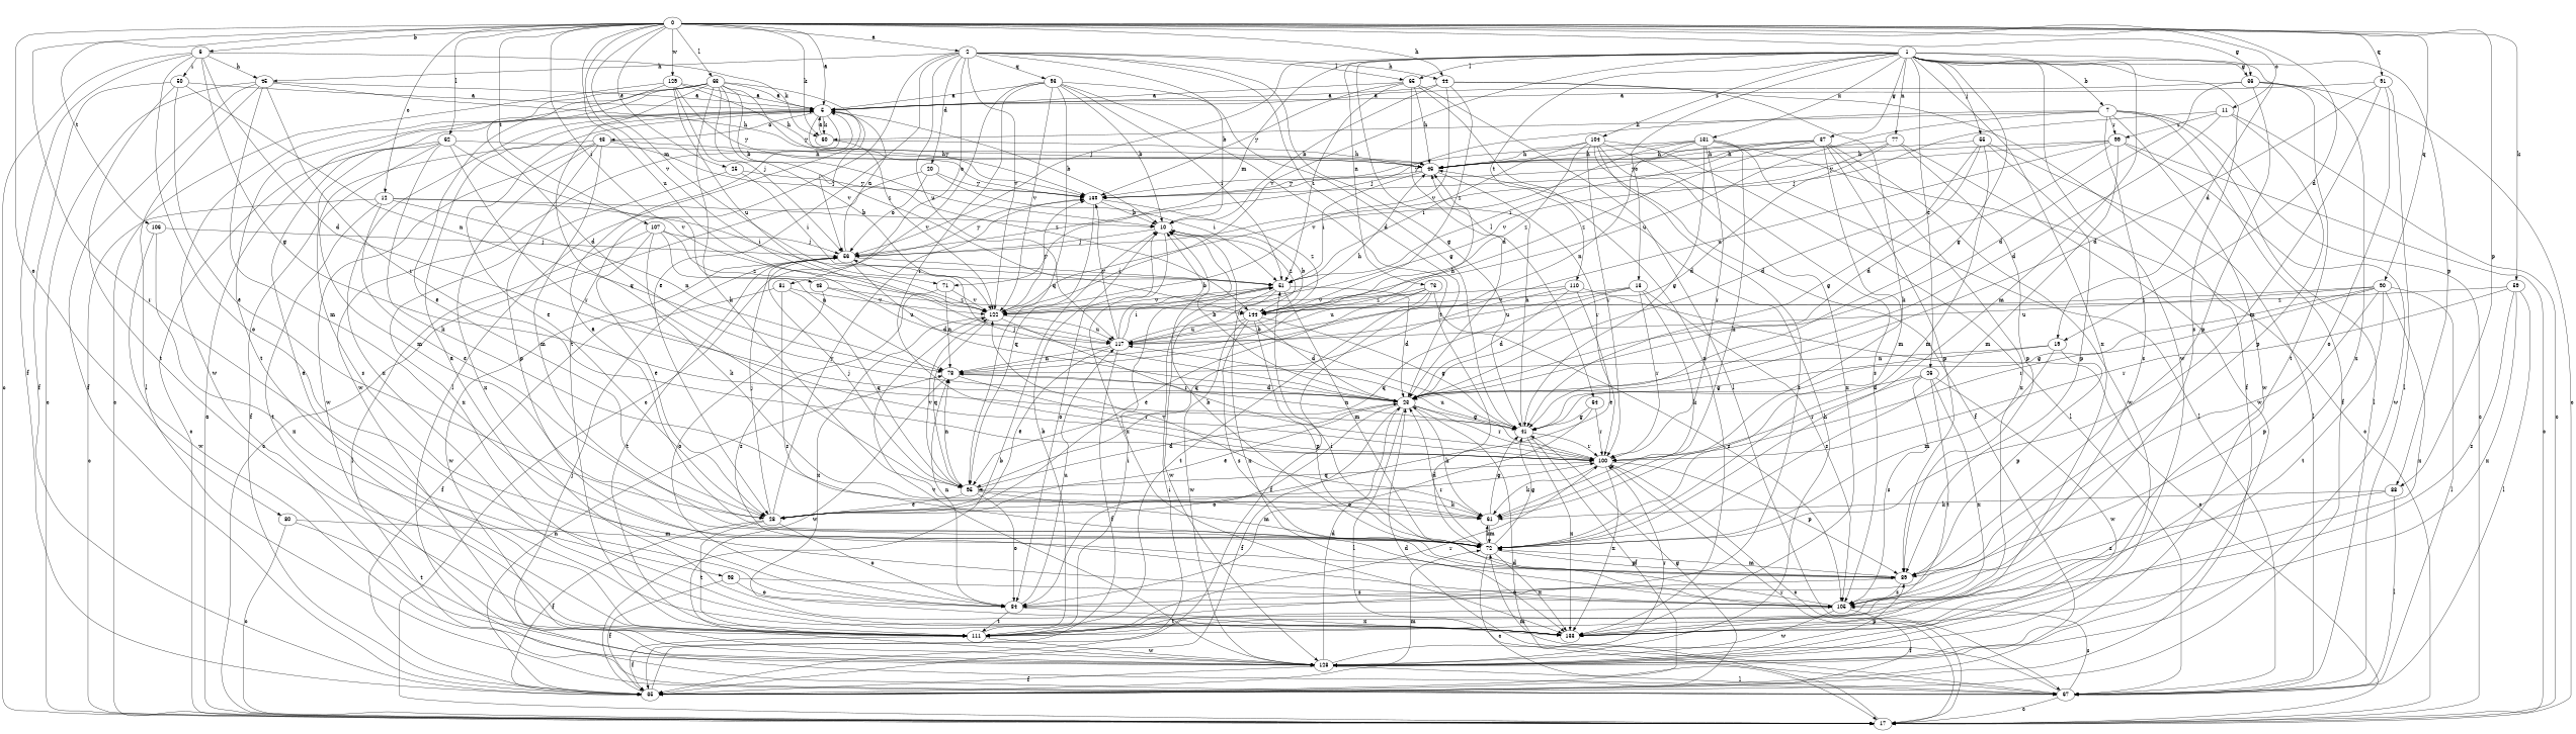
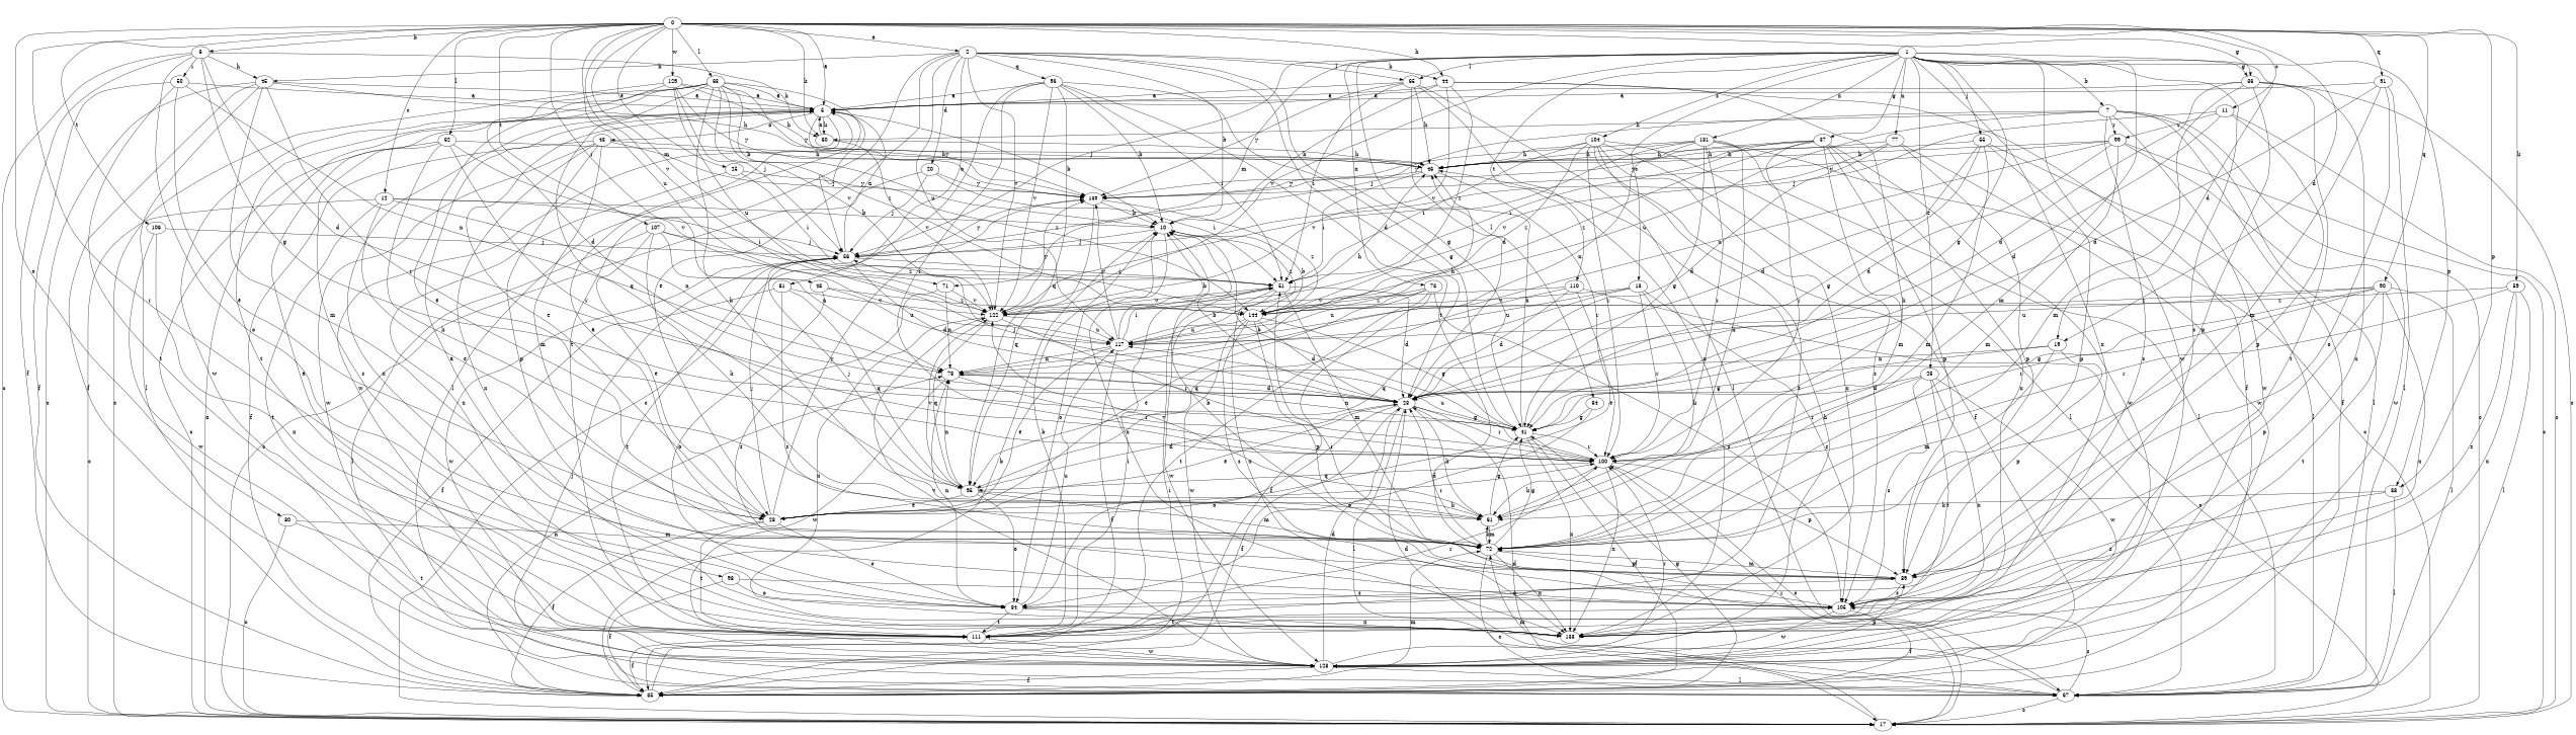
  strict digraph {
    fontname="DejaVu Serif"
    node [fontname="DejaVu Serif"]
    edge [fontname="DejaVu Serif"]
    0
    2
    5
    6
    11
    12
    19
    25
    36
    44
    48
    59
    60
    62
    63
    71
    80
    88
    90
    91
    98
    106
    107
    117
    122
    n26 [label=129]
    41
    65
    10
    20
    23
    28
    45
    81
    93
    111
    56
    128
    133
    n40 [label=43]
    139
    17
    35
    50
    84
    99
    89
    51
    78
    72
    144
    61
    105
    67
    100
    46
    95
    1
    7
    13
    26
    37
    55
    64
    73
    77
    104
    110
    131
    0 -> 2 [label=a]
    0 -> 5 [label=a]
    0 -> 6 [label=b]
    0 -> 11 [label=c]
    0 -> 12 [label=c]
    0 -> 19 [label=d]
    0 -> 25 [label=e]
    0 -> 36 [label=g]
    0 -> 44 [label=h]
    0 -> 48 [label=i]
    0 -> 59 [label=k]
    0 -> 60 [label=k]
    0 -> 62 [label=l]
    0 -> 63 [label=l]
    0 -> 71 [label=m]
    0 -> 80 [label=o]
    0 -> 88 [label=p]
    0 -> 90 [label=q]
    0 -> 91 [label=q]
    0 -> 98 [label=r]
    0 -> 106 [label=t]
    0 -> 107 [label=t]
    0 -> 117 [label=u]
    0 -> 122 [label=v]
    0 -> n26 [label=w]
    2 -> 44 [label=h]
    2 -> 117 [label=u]
    2 -> 122 [label=v]
    2 -> 41 [label=g]
    2 -> 65 [label=l]
    2 -> 10 [label=b]
    2 -> 20 [label=d]
    2 -> 23 [label=d]
    2 -> 28 [label=e]
    2 -> 45 [label=h]
    2 -> 81 [label=o]
    2 -> 93 [label=q]
    2 -> 111 [label=t]
    5 -> 60 [label=k]
    5 -> 10 [label=b]
    5 -> 28 [label=e]
    5 -> 56 [label=j]
    5 -> 128 [label=w]
    5 -> 133 [label=x]
    5 -> n40 [label=o]
    5 -> 139 [label=y]
    6 -> 60 [label=k]
    6 -> 41 [label=g]
    6 -> 23 [label=d]
    6 -> 45 [label=h]
    6 -> 17 [label=c]
    6 -> 35 [label=f]
    6 -> 50 [label=i]
    6 -> 84 [label=o]
    11 -> 23 [label=d]
    11 -> 56 [label=j]
    11 -> 17 [label=c]
    11 -> 99 [label=r]
    11 -> 89 [label=p]
    12 -> 10 [label=b]
    12 -> 28 [label=e]
    12 -> 111 [label=t]
    12 -> 17 [label=c]
    12 -> 51 [label=i]
    12 -> 78 [label=n]
    19 -> 41 [label=g]
    19 -> 89 [label=p]
    19 -> 78 [label=n]
    19 -> 72 [label=m]
    25 -> 133 [label=x]
    25 -> 139 [label=y]
    25 -> 51 [label=i]
    36 -> 5 [label=a]
    36 -> 23 [label=d]
    36 -> 111 [label=t]
    36 -> 133 [label=x]
    36 -> 17 [label=c]
    36 -> 89 [label=p]
    44 -> 5 [label=a]
    44 -> 122 [label=v]
    44 -> 10 [label=b]
    44 -> 35 [label=f]
    44 -> 144 [label=z]
    44 -> 61 [label=k]
    48 -> 117 [label=u]
    48 -> 84 [label=o]
    48 -> 144 [label=z]
    59 -> 133 [label=x]
    59 -> 144 [label=z]
    59 -> 105 [label=s]
    59 -> 67 [label=l]
    59 -> 100 [label=r]
    60 -> 5 [label=a]
    60 -> 122 [label=v]
    60 -> 46 [label=h]
    62 -> 122 [label=v]
    62 -> 17 [label=c]
-   62 -> 72 [label=m]
+   36 -> 72 [label=m]
    62 -> 61 [label=k]
    62 -> 105 [label=s]
    62 -> 100 [label=r]
    62 -> 46 [label=h]
    63 -> 5 [label=a]
    63 -> 122 [label=v]
    63 -> 10 [label=b]
    63 -> 28 [label=e]
    63 -> 111 [label=t]
    63 -> 128 [label=w]
    63 -> 139 [label=y]
    63 -> 144 [label=z]
    63 -> 61 [label=k]
    63 -> 67 [label=l]
    63 -> 95 [label=q]
    71 -> 122 [label=v]
    71 -> 78 [label=n]
    71 -> 105 [label=s]
    80 -> 111 [label=t]
    80 -> 17 [label=c]
    80 -> 72 [label=m]
    88 -> 61 [label=k]
    88 -> 105 [label=s]
    88 -> 67 [label=l]
    90 -> 117 [label=u]
    90 -> 41 [label=g]
    90 -> 111 [label=t]
    90 -> 133 [label=x]
    90 -> 89 [label=p]
    90 -> 144 [label=z]
    90 -> 67 [label=l]
    90 -> 100 [label=r]
    91 -> 5 [label=a]
    91 -> 23 [label=d]
    91 -> 84 [label=o]
    91 -> 72 [label=m]
    91 -> 67 [label=l]
    98 -> 35 [label=f]
    98 -> 84 [label=o]
    98 -> 105 [label=s]
    106 -> 56 [label=j]
    106 -> 128 [label=w]
    106 -> 133 [label=x]
    107 -> 28 [label=e]
    107 -> 56 [label=j]
    107 -> 78 [label=n]
-   107 -> 122 [label=z]
+   107 -> 144 [label=z]
    107 -> 61 [label=k]
    107 -> 67 [label=l]
    117 -> 10 [label=b]
    117 -> 28 [label=e]
    117 -> 139 [label=y]
    117 -> 35 [label=f]
    117 -> 51 [label=i]
    117 -> 78 [label=n]
    117 -> 46 [label=h]
    122 -> 117 [label=u]
    122 -> 133 [label=x]
    122 -> 139 [label=y]
    122 -> 100 [label=r]
    122 -> 95 [label=q]
    n26 -> 5 [label=a]
    n26 -> 117 [label=u]
    n26 -> 23 [label=d]
    n26 -> 56 [label=j]
    n26 -> 139 [label=y]
    n26 -> 17 [label=c]
    n26 -> 46 [label=h]
    41 -> 10 [label=b]
    41 -> 133 [label=x]
    41 -> 35 [label=f]
    41 -> 78 [label=n]
    41 -> 100 [label=r]
    41 -> 46 [label=h]
    65 -> 5 [label=a]
    65 -> 23 [label=d]
    65 -> 133 [label=x]
    65 -> 139 [label=y]
    65 -> 51 [label=i]
    65 -> 67 [label=l]
    65 -> 46 [label=h]
    10 -> 56 [label=j]
    10 -> 133 [label=x]
    10 -> 84 [label=o]
    10 -> 144 [label=z]
-   20 -> 56 [label=o]
+   20 -> 56 [label=j]
    20 -> 139 [label=y]
    20 -> 17 [label=c]
    20 -> 51 [label=i]
    23 -> 41 [label=g]
    23 -> 10 [label=b]
    23 -> 28 [label=e]
    23 -> 56 [label=j]
    23 -> 35 [label=f]
    23 -> 84 [label=o]
    23 -> 61 [label=k]
    23 -> 67 [label=l]
    23 -> 100 [label=r]
    28 -> 111 [label=t]
    28 -> 56 [label=j]
    28 -> 139 [label=y]
    28 -> 35 [label=f]
    28 -> 84 [label=o]
    28 -> 100 [label=r]
    45 -> 5 [label=a]
    45 -> 17 [label=c]
    45 -> 35 [label=f]
    45 -> 72 [label=m]
    45 -> 67 [label=l]
    45 -> 100 [label=r]
    45 -> 46 [label=h]
    81 -> 122 [label=v]
    81 -> 35 [label=f]
    81 -> 105 [label=s]
    81 -> 95 [label=q]
    93 -> 5 [label=a]
    93 -> 122 [label=v]
    93 -> 41 [label=g]
    93 -> 10 [label=b]
    93 -> 17 [label=c]
    93 -> 51 [label=i]
    93 -> 72 [label=t]
    93 -> 100 [label=r]
    93 -> 95 [label=q]
    111 -> 5 [label=a]
    111 -> 10 [label=b]
    111 -> 128 [label=w]
    111 -> 35 [label=f]
    111 -> 51 [label=i]
    111 -> 100 [label=r]
    56 -> 5 [label=a]
    56 -> 23 [label=d]
    56 -> 111 [label=t]
    56 -> 128 [label=w]
    56 -> 139 [label=y]
    56 -> 51 [label=i]
    128 -> 122 [label=v]
    128 -> 23 [label=d]
    128 -> 35 [label=f]
    128 -> 89 [label=p]
    128 -> 67 [label=l]
    128 -> 100 [label=r]
    128 -> 46 [label=h]
    n40 -> 128 [label=w]
    n40 -> 133 [label=x]
    n40 -> 35 [label=f]
    n40 -> 89 [label=p]
    n40 -> 72 [label=m]
    n40 -> 144 [label=z]
    n40 -> 46 [label=h]
    139 -> 10 [label=b]
    139 -> 144 [label=z]
    139 -> 95 [label=q]
    17 -> 5 [label=a]
    17 -> 23 [label=d]
    17 -> 100 [label=r]
    35 -> 41 [label=g]
    35 -> 10 [label=b]
    35 -> 51 [label=i]
    35 -> 78 [label=n]
    35 -> 72 [label=m]
    50 -> 5 [label=a]
    50 -> 28 [label=e]
    50 -> 111 [label=t]
    50 -> 35 [label=f]
    50 -> 78 [label=n]
    84 -> 5 [label=a]
    84 -> 117 [label=u]
    84 -> 111 [label=t]
    84 -> 133 [label=x]
    84 -> 78 [label=n]
    99 -> 117 [label=u]
    99 -> 23 [label=d]
    99 -> 128 [label=w]
    99 -> 139 [label=y]
    99 -> 17 [label=c]
    99 -> 72 [label=m]
    99 -> 46 [label=h]
    89 -> 10 [label=b]
    89 -> 84 [label=o]
    89 -> 72 [label=m]
    89 -> 105 [label=s]
    51 -> 122 [label=v]
    51 -> 23 [label=d]
    51 -> 128 [label=w]
    51 -> 133 [label=x]
    51 -> 72 [label=m]
    78 -> 23 [label=d]
    78 -> 128 [label=w]
    78 -> 100 [label=r]
    78 -> 46 [label=h]
    72 -> 5 [label=a]
    72 -> 41 [label=g]
    72 -> 23 [label=d]
    72 -> 133 [label=x]
    72 -> 17 [label=c]
    72 -> 89 [label=p]
    72 -> 61 [label=k]
    144 -> 117 [label=u]
    144 -> 41 [label=g]
    144 -> 10 [label=b]
    144 -> 23 [label=d]
    144 -> 128 [label=w]
    144 -> 89 [label=p]
    144 -> 105 [label=s]
    61 -> 122 [label=v]
    61 -> 41 [label=g]
    61 -> 72 [label=m]
    105 -> 111 [label=t]
    105 -> 128 [label=w]
    105 -> 35 [label=f]
    105 -> 51 [label=i]
    67 -> 23 [label=d]
    67 -> 56 [label=j]
    67 -> 17 [label=c]
    67 -> 72 [label=m]
    67 -> 105 [label=s]
    100 -> 117 [label=u]
    100 -> 133 [label=x]
    100 -> 17 [label=c]
    100 -> 89 [label=p]
    100 -> 61 [label=k]
    100 -> 95 [label=q]
    46 -> 139 [label=y]
    46 -> 51 [label=i]
    46 -> 100 [label=r]
    95 -> 122 [label=v]
    95 -> 23 [label=d]
    95 -> 28 [label=e]
    95 -> 56 [label=j]
    95 -> 84 [label=o]
    95 -> 78 [label=n]
    95 -> 72 [label=m]
    95 -> 61 [label=k]
    1 -> 19 [label=d]
    1 -> 36 [label=g]
    1 -> 71 [label=m]
    1 -> 88 [label=p]
    1 -> 122 [label=v]
    1 -> 41 [label=g]
    1 -> 65 [label=l]
    1 -> 56 [label=j]
    1 -> 128 [label=w]
    1 -> 133 [label=x]
    1 -> 72 [label=m]
    1 -> 105 [label=s]
    1 -> 7 [label=b]
    1 -> 13 [label=c]
    1 -> 26 [label=e]
    1 -> 37 [label=g]
    1 -> 55 [label=j]
    1 -> 64 [label=l]
    1 -> 73 [label=n]
    1 -> 77 [label=n]
    1 -> 104 [label=s]
    1 -> 110 [label=t]
    1 -> 131 [label=x]
    7 -> 60 [label=k]
    7 -> 117 [label=u]
    7 -> 56 [label=j]
    7 -> 128 [label=w]
    7 -> 17 [label=c]
    7 -> 35 [label=f]
    7 -> 99 [label=r]
    7 -> 105 [label=s]
    7 -> 67 [label=l]
    13 -> 117 [label=u]
    13 -> 122 [label=v]
    13 -> 61 [label=k]
    13 -> 105 [label=s]
    13 -> 100 [label=r]
    13 -> 95 [label=q]
    26 -> 23 [label=d]
    26 -> 111 [label=t]
    26 -> 128 [label=w]
    26 -> 133 [label=x]
    26 -> 105 [label=s]
    26 -> 100 [label=r]
    37 -> 128 [label=w]
    37 -> 133 [label=x]
    37 -> 139 [label=y]
    37 -> 89 [label=p]
    37 -> 51 [label=i]
    37 -> 72 [label=m]
    37 -> 144 [label=z]
    37 -> 46 [label=h]
    55 -> 41 [label=g]
    55 -> 23 [label=d]
    55 -> 89 [label=p]
    55 -> 72 [label=m]
    55 -> 67 [label=l]
    55 -> 46 [label=h]
    64 -> 41 [label=g]
    64 -> 84 [label=o]
-   64 -> 100 [label=r]
+   37 -> 100 [label=r]
    73 -> 117 [label=u]
    73 -> 28 [label=e]
    73 -> 111 [label=t]
    73 -> 35 [label=f]
    73 -> 144 [label=z]
    73 -> 105 [label=s]
    77 -> 122 [label=v]
    77 -> 23 [label=d]
    77 -> 128 [label=w]
    77 -> 89 [label=p]
    77 -> 46 [label=h]
    104 -> 111 [label=t]
    104 -> 133 [label=x]
    104 -> 35 [label=f]
    104 -> 51 [label=i]
    104 -> 144 [label=z]
    104 -> 105 [label=s]
    104 -> 67 [label=l]
    104 -> 100 [label=r]
    104 -> 46 [label=h]
    110 -> 122 [label=v]
    110 -> 23 [label=d]
    110 -> 28 [label=e]
    110 -> 17 [label=c]
    110 -> 95 [label=q]
    131 -> 122 [label=v]
    131 -> 41 [label=g]
    131 -> 139 [label=y]
    131 -> 17 [label=c]
    131 -> 78 [label=n]
    131 -> 61 [label=k]
    131 -> 67 [label=l]
    131 -> 100 [label=r]
    131 -> 46 [label=h]
  }
